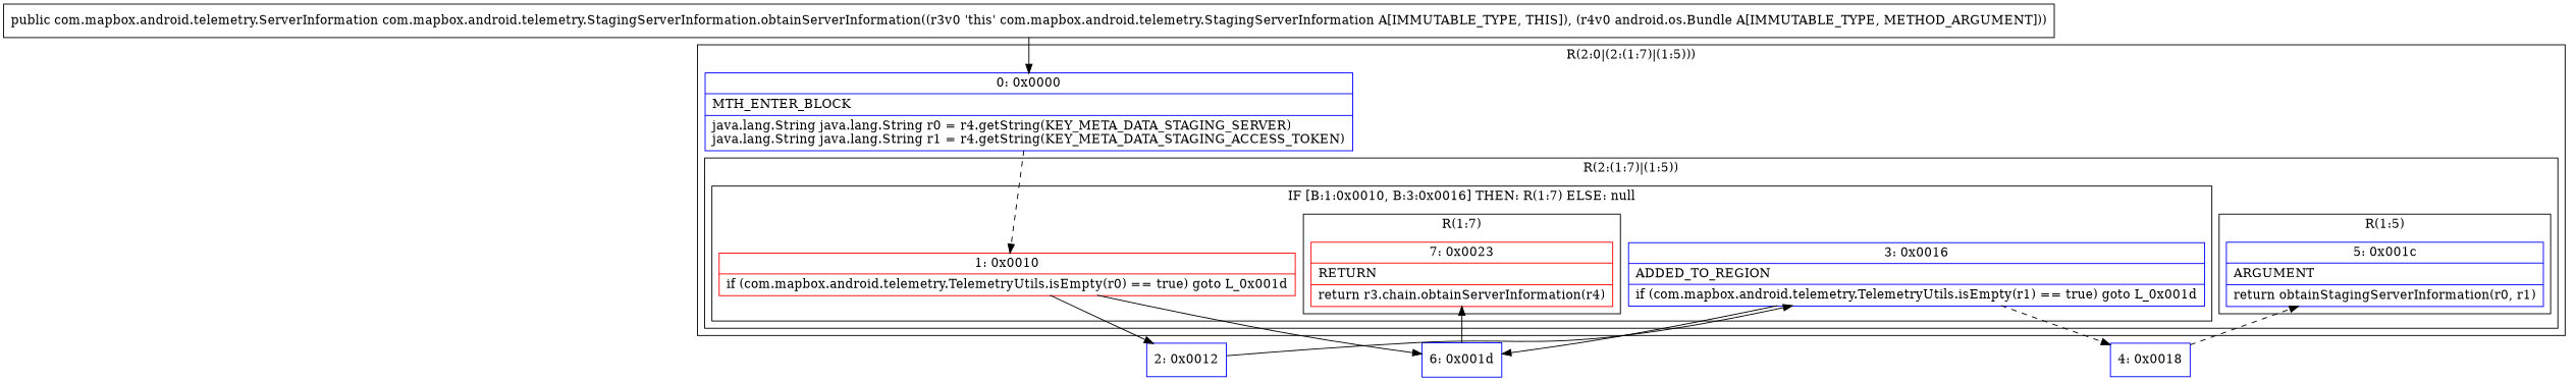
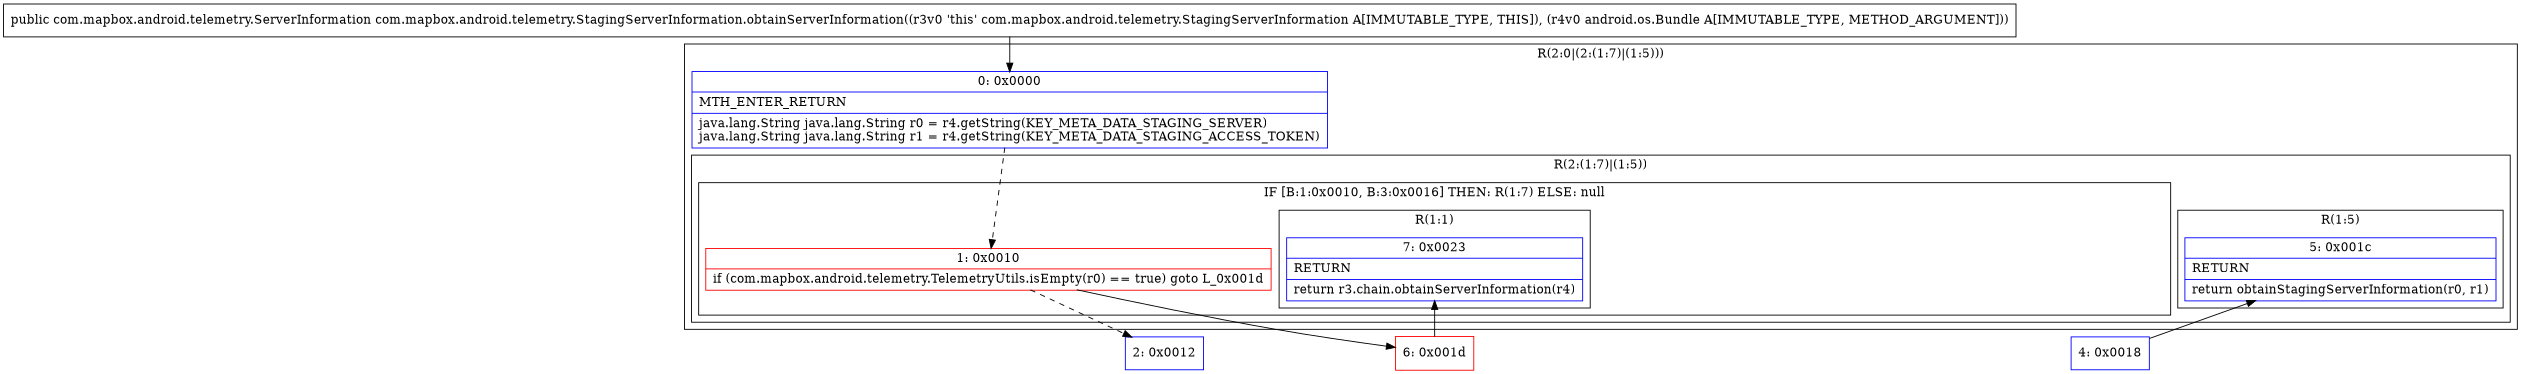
  digraph {
    node [color=blue shape=record]
-   n1 [color=red label="{7\:\ 0x0023|RETURN\l|return r3.chain.obtainServerInformation(r4)\l}"]
+   n1 [label="{7\:\ 0x0023|RETURN\l|return r3.chain.obtainServerInformation(r4)\l}"]
    n2 [color=red label="{1\:\ 0x0010|if (com.mapbox.android.telemetry.TelemetryUtils.isEmpty(r0) == true) goto L_0x001d\l}"]
-   n3 [label="{3\:\ 0x0016|ADDED_TO_REGION\l|if (com.mapbox.android.telemetry.TelemetryUtils.isEmpty(r1) == true) goto L_0x001d\l}"]
-   n4 [label="{5\:\ 0x001c|ARGUMENT\l|return obtainStagingServerInformation(r0, r1)\l}"]
-   n5 [label="{0\:\ 0x0000|MTH_ENTER_BLOCK\l|java.lang.String java.lang.String r0 = r4.getString(KEY_META_DATA_STAGING_SERVER)\ljava.lang.String java.lang.String r1 = r4.getString(KEY_META_DATA_STAGING_ACCESS_TOKEN)\l}"]
+   n4 [label="{5\:\ 0x001c|RETURN\l|return obtainStagingServerInformation(r0, r1)\l}"]
+   n5 [label="{0\:\ 0x0000|MTH_ENTER_RETURN\l|java.lang.String java.lang.String r0 = r4.getString(KEY_META_DATA_STAGING_SERVER)\ljava.lang.String java.lang.String r1 = r4.getString(KEY_META_DATA_STAGING_ACCESS_TOKEN)\l}"]
    n6 [label="{2\:\ 0x0012}"]
-   n7 [label="{6\:\ 0x001d}"]
+   n7 [color=red label="{6\:\ 0x001d}"]
    n8 [label="{4\:\ 0x0018}"]
    n9 [label="{public com.mapbox.android.telemetry.ServerInformation com.mapbox.android.telemetry.StagingServerInformation.obtainServerInformation((r3v0 'this' com.mapbox.android.telemetry.StagingServerInformation A[IMMUTABLE_TYPE, THIS]), (r4v0 android.os.Bundle A[IMMUTABLE_TYPE, METHOD_ARGUMENT])) }" color=""]
    subgraph cluster_1 {
      label="R(2:0|(2:(1:7)|(1:5)))"
      n5
      subgraph cluster_2 {
        label="R(2:(1:7)|(1:5))"
        subgraph cluster_3 {
          label="IF [B:1:0x0010, B:3:0x0016] THEN: R(1:7) ELSE: null"
          n2
-         n3
          subgraph cluster_4 {
-           label="R(1:7)"
+           label="R(1:1)"
            n1
          }
        }
        subgraph cluster_5 {
          label="R(1:5)"
          n4
        }
      }
    }
-   n2 -> n6 [style=solid]
+   n2 -> n6 [style=dashed]
    n2 -> n7
-   n3 -> n7
-   n3 -> n8 [style=dashed]
    n5 -> n2 [style=dashed]
-   n6 -> n3
    n7 -> n1
-   n8 -> n4 [style=dashed]
+   n8 -> n4
    n9 -> n5
  }
